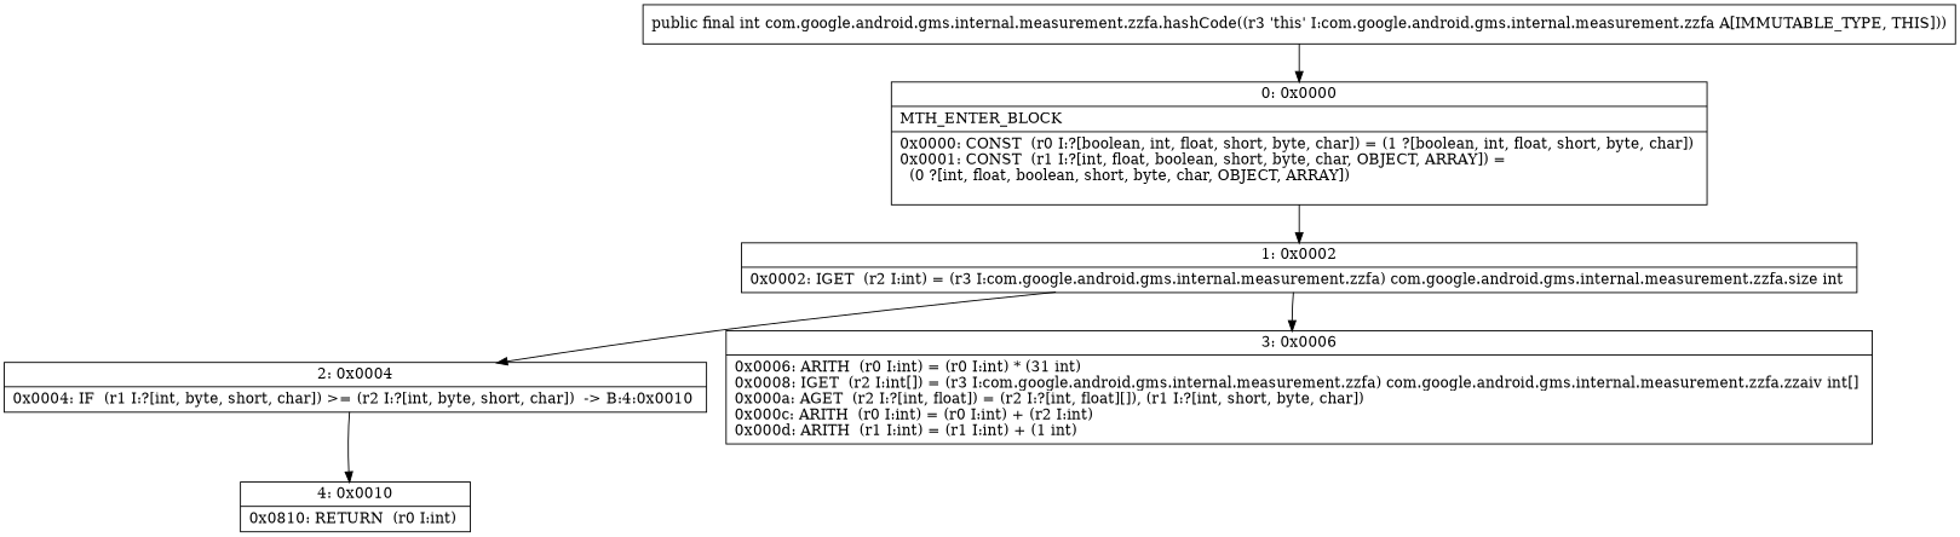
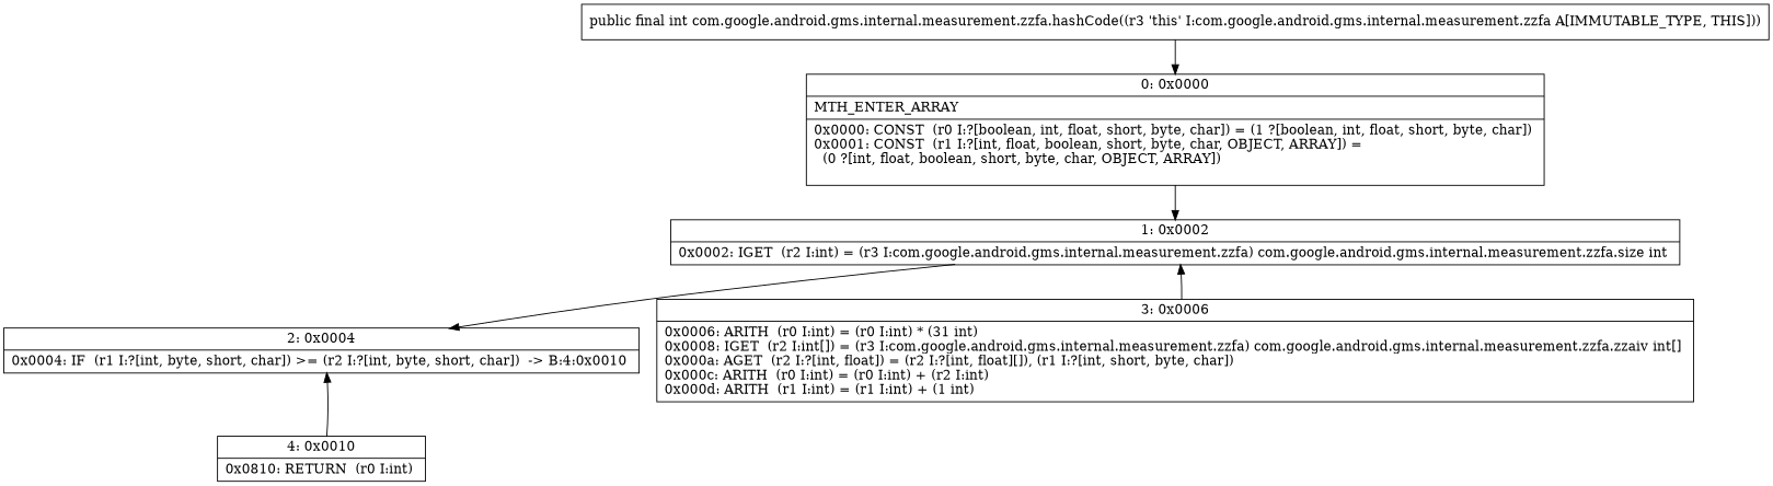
  digraph {
    node [shape=record]
-   n1 [label="{0\:\ 0x0000|MTH_ENTER_BLOCK\l|0x0000: CONST  (r0 I:?[boolean, int, float, short, byte, char]) = (1 ?[boolean, int, float, short, byte, char]) \l0x0001: CONST  (r1 I:?[int, float, boolean, short, byte, char, OBJECT, ARRAY]) = \l  (0 ?[int, float, boolean, short, byte, char, OBJECT, ARRAY])\l \l}"]
+   n1 [label="{0\:\ 0x0000|MTH_ENTER_ARRAY\l|0x0000: CONST  (r0 I:?[boolean, int, float, short, byte, char]) = (1 ?[boolean, int, float, short, byte, char]) \l0x0001: CONST  (r1 I:?[int, float, boolean, short, byte, char, OBJECT, ARRAY]) = \l  (0 ?[int, float, boolean, short, byte, char, OBJECT, ARRAY])\l \l}"]
    n2 [label="{1\:\ 0x0002|0x0002: IGET  (r2 I:int) = (r3 I:com.google.android.gms.internal.measurement.zzfa) com.google.android.gms.internal.measurement.zzfa.size int \l}"]
    n3 [label="{2\:\ 0x0004|0x0004: IF  (r1 I:?[int, byte, short, char]) \>= (r2 I:?[int, byte, short, char])  \-\> B:4:0x0010 \l}"]
    n4 [label="{4\:\ 0x0010|0x0810: RETURN  (r0 I:int) \l}"]
    n5 [label="{3\:\ 0x0006|0x0006: ARITH  (r0 I:int) = (r0 I:int) * (31 int) \l0x0008: IGET  (r2 I:int[]) = (r3 I:com.google.android.gms.internal.measurement.zzfa) com.google.android.gms.internal.measurement.zzfa.zzaiv int[] \l0x000a: AGET  (r2 I:?[int, float]) = (r2 I:?[int, float][]), (r1 I:?[int, short, byte, char]) \l0x000c: ARITH  (r0 I:int) = (r0 I:int) + (r2 I:int) \l0x000d: ARITH  (r1 I:int) = (r1 I:int) + (1 int) \l}"]
    n6 [label="{public final int com.google.android.gms.internal.measurement.zzfa.hashCode((r3 'this' I:com.google.android.gms.internal.measurement.zzfa A[IMMUTABLE_TYPE, THIS])) }"]
    n1 -> n2
    n2 -> n3
-   n3 -> n4
-   n2 -> n5
+   n4 -> n3
+   n5 -> n2
    n6 -> n1
  }
